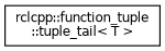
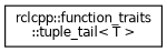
  digraph {
    rankdir=LR
-   n1 [color=black fillcolor=white fontname=Helvetica fontsize=10 height=0.2 label="rclcpp::function_tuple\l::tuple_tail\< T \>" shape=record style=filled width=0.4]
+   n1 [color=black fillcolor=white fontname=Helvetica fontsize=10 height=0.2 label="rclcpp::function_traits\l::tuple_tail\< T \>" shape=record style=filled width=0.4]
  }
